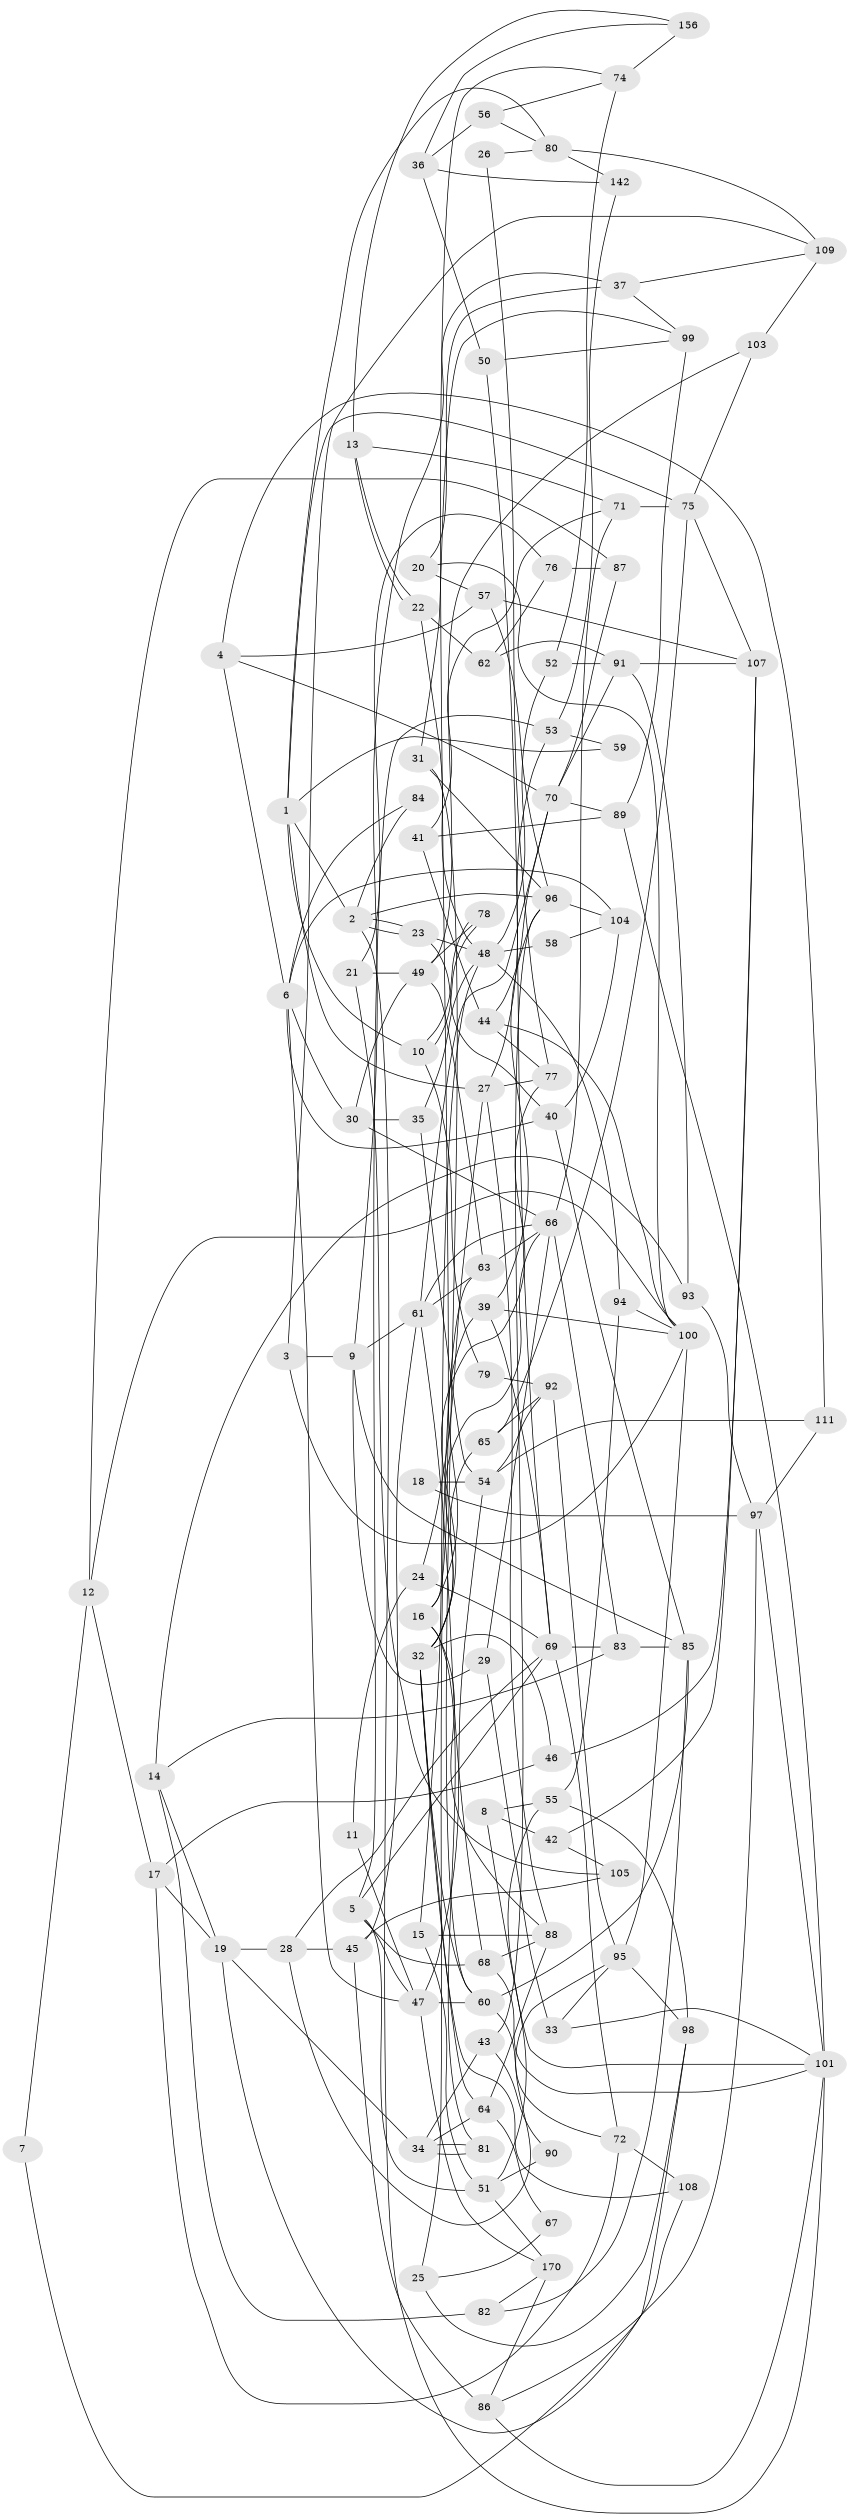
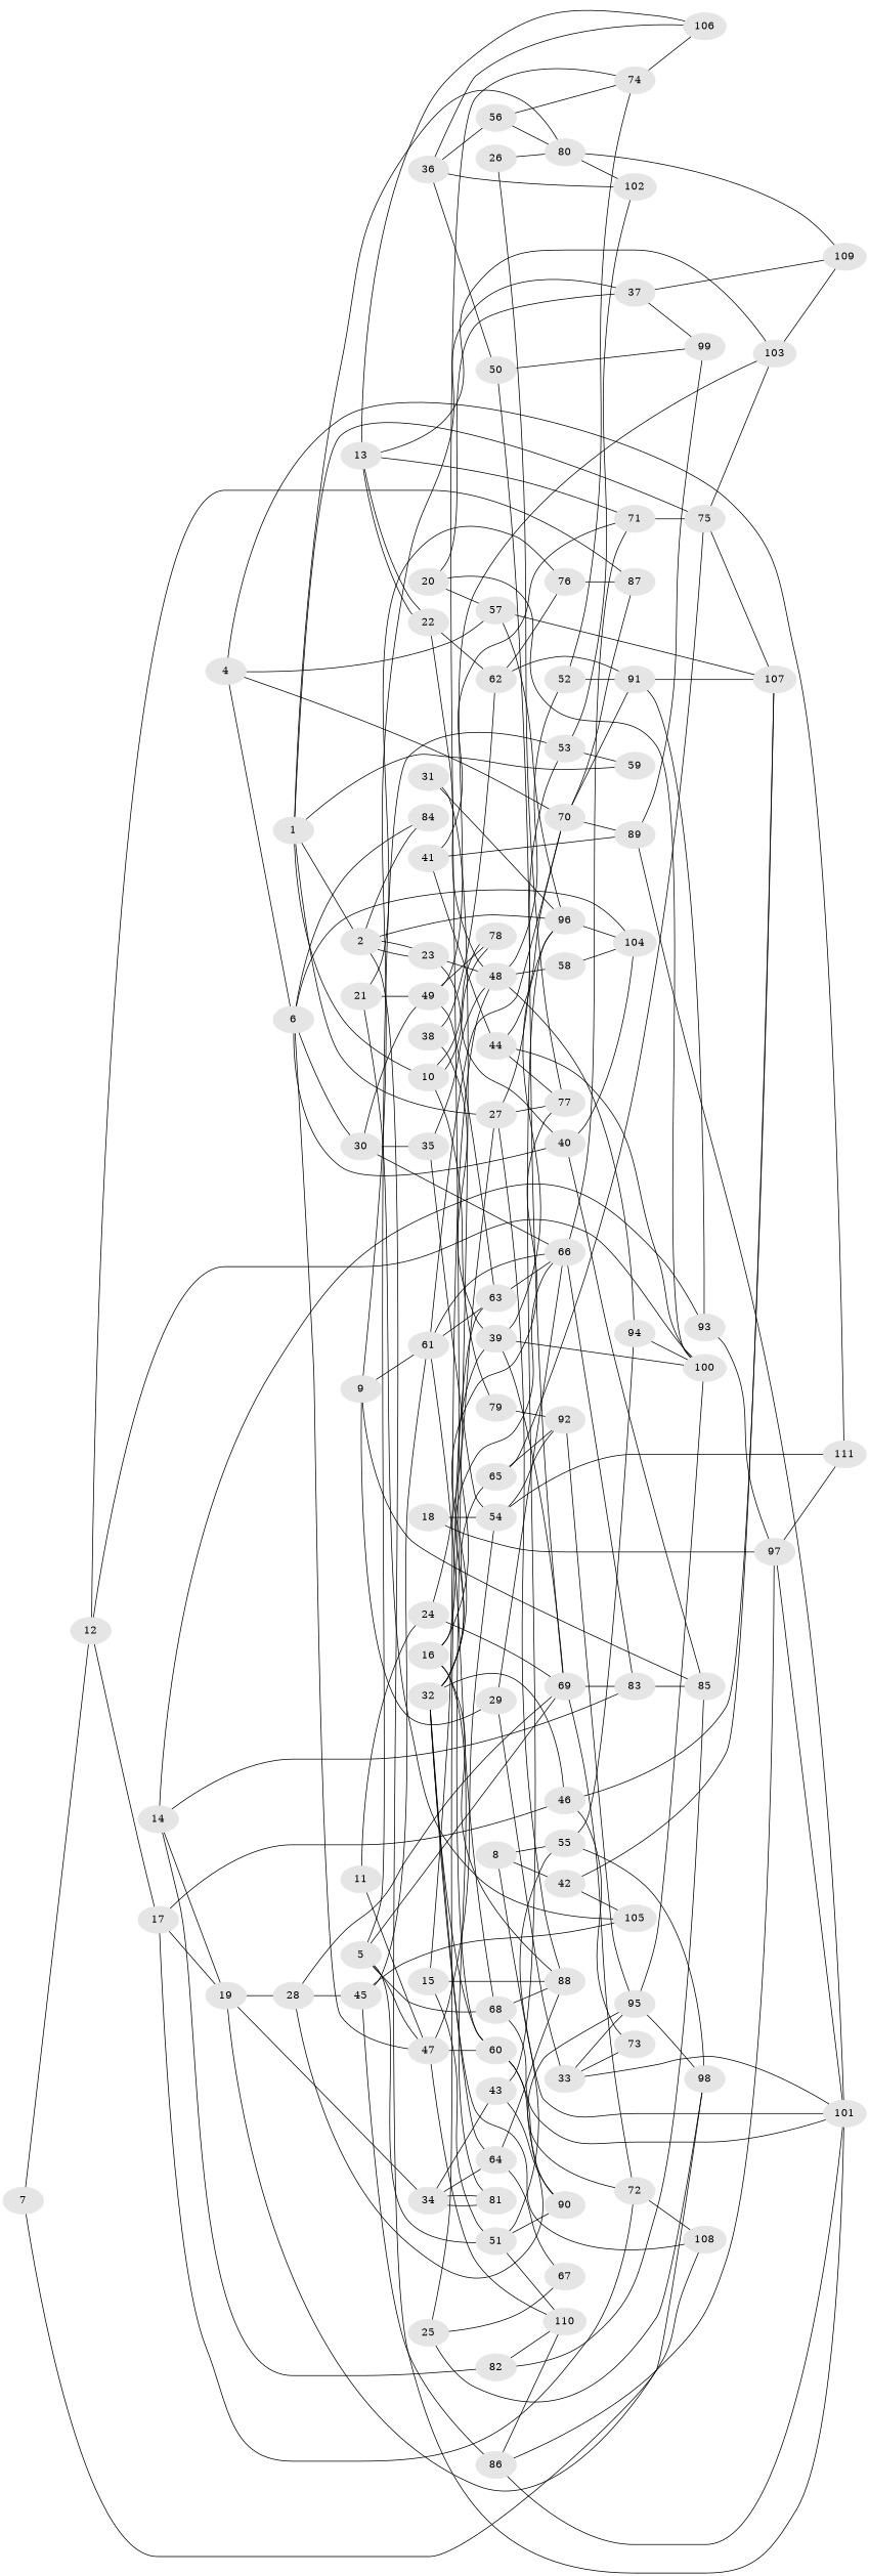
  graph {
    rankdir=LR
    node [color=gray90 style=filled]
    1
    2
    10
    27
    59
    75
    80
    23
    84
    96
    101
    78
    79
    53
    88
    77
    103
    107
    109
-   102 [label=142]
+   102
    40
    48
    104
-   3
    9
    100
    29
    37
    61
    85
    4
    6
    57
    70
    111
    47
    30
    87
    89
    91
    5
    51
    68
    69
    54
    60
-   110 [label=170]
+   110
    55
    90
    83
    72
    49
    66
    35
    7
    12
    98
    17
    8
    42
    105
    94
    33
    99
    63
    92
    11
    24
    19
    46
    13
    22
    71
-   106 [label=156]
+   106
    62
    14
    82
    93
    28
    34
    108
    97
    15
    52
    58
    16
    39
    74
    81
+   73
    18
    45
    95
    64
    43
    20
    21
    76
    25
    67
    26
    86
    31
    32
    65
    36
    50
    56
+   38
    41
    44
    1 -- 2
    1 -- 10
    1 -- 27
    1 -- 59
    1 -- 75
    1 -- 80
    2 -- 23
    2 -- 23
    2 -- 84
    2 -- 96
    2 -- 101
    10 -- 78
    10 -- 78
    10 -- 79
    27 -- 53
    27 -- 88
    27 -- 77
    75 -- 103
    75 -- 107
    80 -- 109
    80 -- 102
    23 -- 40
    23 -- 48
    96 -- 104
    79 -- 92
    53 -- 59
    53 -- 102
    103 -- 109
    40 -- 104
    40 -- 85
    48 -- 94
    48 -- 52
    48 -- 58
-   3 -- 109
-   3 -- 9
-   3 -- 100
    9 -- 29
    9 -- 37
    9 -- 61
    9 -- 85
    29 -- 66
    29 -- 33
    37 -- 109
    37 -- 99
    61 -- 70
    61 -- 68
    61 -- 66
    61 -- 63
    4 -- 6
    4 -- 57
    4 -- 70
    4 -- 111
    6 -- 84
    6 -- 40
    6 -- 104
    6 -- 47
    6 -- 30
    57 -- 96
    57 -- 107
    70 -- 87
    70 -- 89
    70 -- 91
    47 -- 54
    47 -- 60
    47 -- 110
    30 -- 49
    30 -- 66
    30 -- 35
    89 -- 101
    89 -- 99
    91 -- 107
    91 -- 93
    5 -- 53
    5 -- 47
    5 -- 51
    5 -- 68
    5 -- 69
    51 -- 110
    51 -- 55
    51 -- 90
    68 -- 101
    68 -- 88
    69 -- 83
    69 -- 72
    54 -- 111
    54 -- 92
-   60 -- 85
+   60 -- 90
    60 -- 72
    55 -- 98
    55 -- 94
    83 -- 85
    72 -- 108
    49 -- 78
    49 -- 103
    49 -- 63
    66 -- 83
    66 -- 71
    35 -- 48
    35 -- 54
    7 -- 12
    7 -- 98
    12 -- 100
    12 -- 87
    12 -- 17
    17 -- 72
    17 -- 19
    17 -- 46
    8 -- 101
    8 -- 55
    8 -- 42
    42 -- 107
    42 -- 105
    94 -- 100
    33 -- 101
+   33 -- 73
    33 -- 95
    63 -- 66
    92 -- 95
    11 -- 47
    11 -- 24
    24 -- 27
    24 -- 69
    19 -- 28
    19 -- 34
    19 -- 108
    46 -- 107
+   46 -- 73
+   13 -- 103
    13 -- 22
    13 -- 22
    13 -- 71
    13 -- 106
    22 -- 48
    22 -- 62
    71 -- 75
    62 -- 91
    62 -- 76
    14 -- 83
    14 -- 19
    14 -- 82
    14 -- 93
    82 -- 85
    82 -- 110
    93 -- 97
    28 -- 69
    28 -- 45
    28 -- 95
    34 -- 81
    34 -- 81
    34 -- 64
    34 -- 43
    97 -- 101
    97 -- 111
    15 -- 88
    15 -- 48
    15 -- 51
    52 -- 91
    52 -- 74
    58 -- 104
    16 -- 88
    16 -- 39
    16 -- 74
    16 -- 81
    39 -- 96
    39 -- 100
    39 -- 69
    74 -- 106
    18 -- 54
    18 -- 97
    45 -- 61
    45 -- 105
    45 -- 86
    95 -- 100
    95 -- 98
    64 -- 88
    64 -- 67
    43 -- 96
    43 -- 90
    20 -- 100
    20 -- 37
    20 -- 57
    21 -- 49
    21 -- 105
    21 -- 76
    76 -- 87
    25 -- 98
    25 -- 63
    25 -- 67
    26 -- 80
    26 -- 77
    86 -- 101
    86 -- 110
    86 -- 97
    31 -- 96
    31 -- 60
-   31 -- 99
    32 -- 77
    32 -- 60
    32 -- 66
    32 -- 46
    32 -- 108
    32 -- 64
    32 -- 65
    65 -- 75
    65 -- 92
    36 -- 102
    36 -- 106
    36 -- 50
    36 -- 56
    50 -- 69
    50 -- 99
    56 -- 80
    56 -- 74
+   38 -- 62
+   38 -- 39
    41 -- 89
    41 -- 71
    41 -- 44
    44 -- 77
    44 -- 100
    44 -- 70
  }
